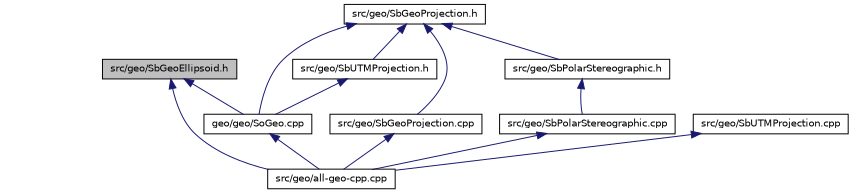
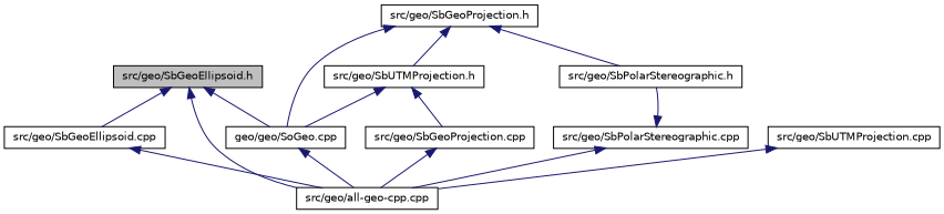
  digraph {
    node [color=black fillcolor=white fontname=Helvetica fontsize=10 shape=record style=filled]
    edge [color=midnightblue dir=back fontname=Helvetica fontsize=10 labelfontname=Helvetica labelfontsize=10 style=solid]
    n1 [fillcolor=grey75 fontcolor=black height=0.2 label="src/geo/SbGeoEllipsoid.h" width=0.4]
+   n2 [height=0.2 label="src/geo/SbGeoEllipsoid.cpp" width=0.4]
    n3 [height=0.2 label="geo/geo/SoGeo.cpp" width=0.4]
    n4 [height=0.2 label="src/geo/all-geo-cpp.cpp" width=0.4]
    n5 [height=0.2 label="src/geo/SbGeoProjection.h" width=0.4]
    n6 [height=0.2 label="src/geo/SbGeoProjection.cpp" width=0.4]
    n7 [height=0.2 label="src/geo/SbPolarStereographic.h" width=0.4]
    n8 [height=0.2 label="src/geo/SbUTMProjection.h" width=0.4]
    n9 [height=0.2 label="src/geo/SbPolarStereographic.cpp" width=0.4]
    n10 [height=0.2 label="src/geo/SbUTMProjection.cpp" width=0.4]
+   n1 -> n2
    n1 -> n3
    n1 -> n4
+   n2 -> n4
    n3 -> n4
    n5 -> n3
-   n5 -> n6
+   n8 -> n6
    n5 -> n7
    n5 -> n8
    n6 -> n4
-   n7 -> n9
+   n9 -> n7
    n8 -> n3
    n9 -> n4
    n10 -> n4
  }
